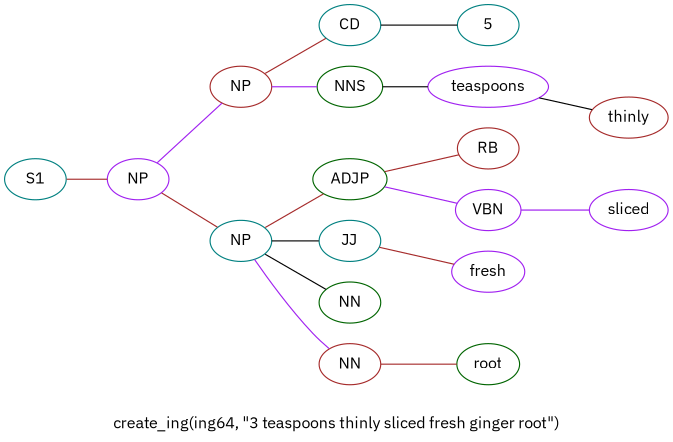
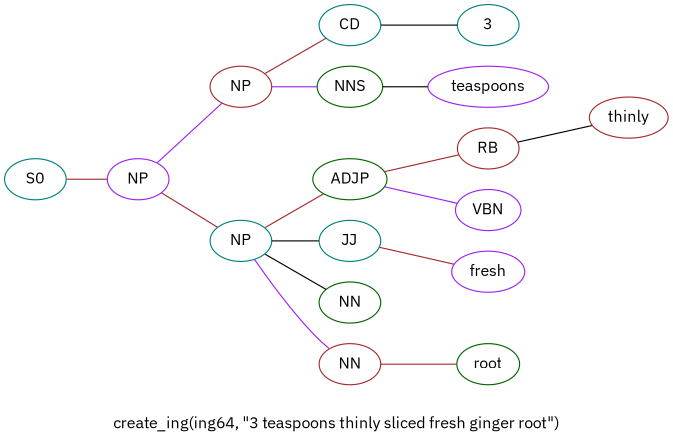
  graph {
    fontname="IBM Plex Sans"
    label="create_ing(ing64, \"3 teaspoons thinly sliced fresh ginger root\")"
    rankdir=LR
    node [color=teal fontname="IBM Plex Sans"]
    edge [color=brown fontname="IBM Plex Sans"]
-   n1 [label=S1]
+   n1 [label=S0]
    n2 [color=purple label=NP]
    n3 [color=brown label=NP]
    n4 [label=NP]
    n5 [label=CD]
    n6 [color=darkgreen label=NNS]
    n7 [color=darkgreen label=ADJP]
    n8 [label=JJ]
    n9 [color=darkgreen label=NN]
    n10 [color=brown label=NN]
-   n11 [label=5]
+   n11 [label=3]
    n12 [color=purple label=teaspoons]
    n13 [color=brown label=RB]
    n14 [color=purple label=VBN]
    n15 [color=purple label=fresh]
    n16 [color=darkgreen label=root]
    n17 [color=brown label=thinly]
-   n18 [color=purple label=sliced]
    n1 -- n2
    n2 -- n3 [color=purple]
    n2 -- n4
    n3 -- n5
    n3 -- n6 [color=purple]
    n4 -- n7
    n4 -- n8 [color=black]
    n4 -- n9 [color=black]
    n4 -- n10 [color=purple]
    n5 -- n11 [color=black]
    n6 -- n12 [color=black]
    n7 -- n13
    n7 -- n14 [color=purple]
    n8 -- n15
    n10 -- n16
-   n12 -- n17 [color=black]
-   n14 -- n18 [color=purple]
+   n13 -- n17 [color=black]
  }
